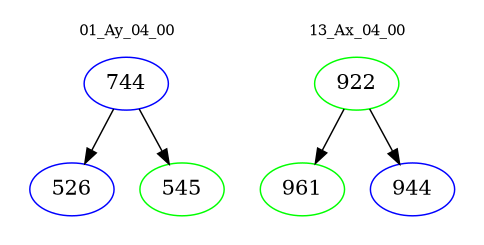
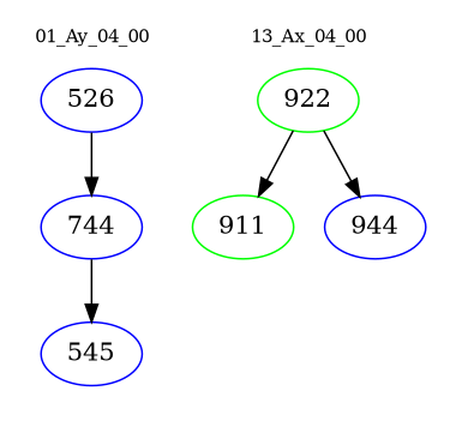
  digraph {
    node [color=blue]
    edge [color=black]
    n1 [label=744]
    n2 [label=526]
-   n3 [color=green label=545]
+   n3 [label=545]
    n4 [color=green label=922]
-   n5 [color=green label=961]
+   n5 [color=green label=911]
    n6 [label=944]
    subgraph cluster_1 {
      color=white
      fontsize=10
      label="01_Ay_04_00"
      n1
      n2
      n3
    }
    subgraph cluster_2 {
      color=white
      fontsize=10
      label="13_Ax_04_00"
      n4
      n5
      n6
    }
-   n1 -> n2
+   n2 -> n1
    n1 -> n3
    n4 -> n5
    n4 -> n6
  }
